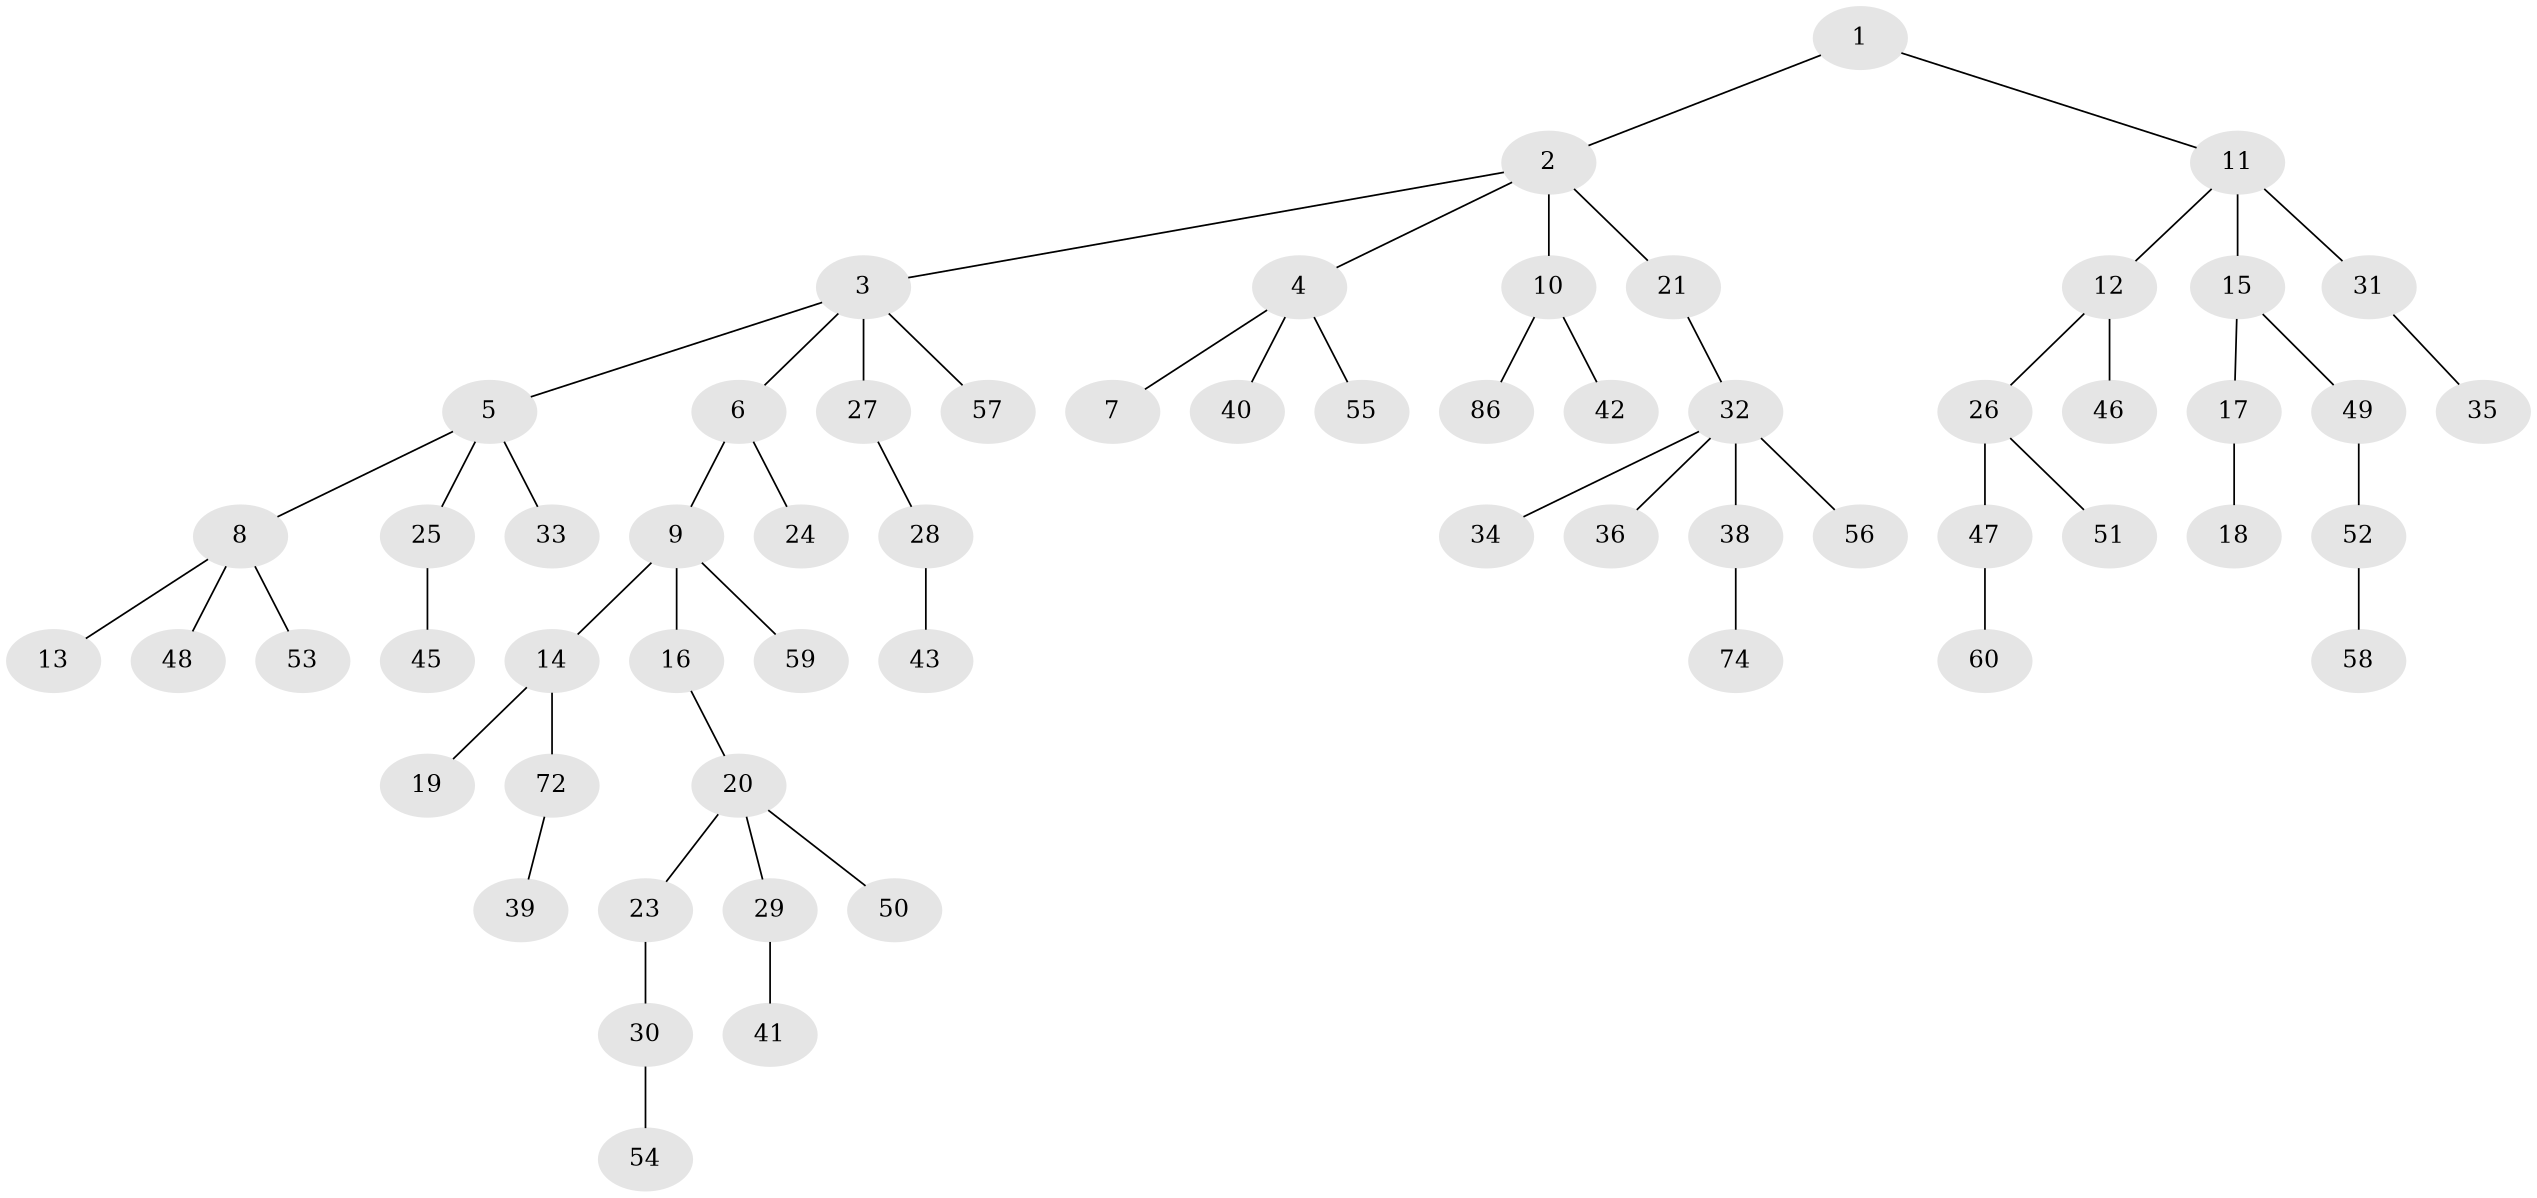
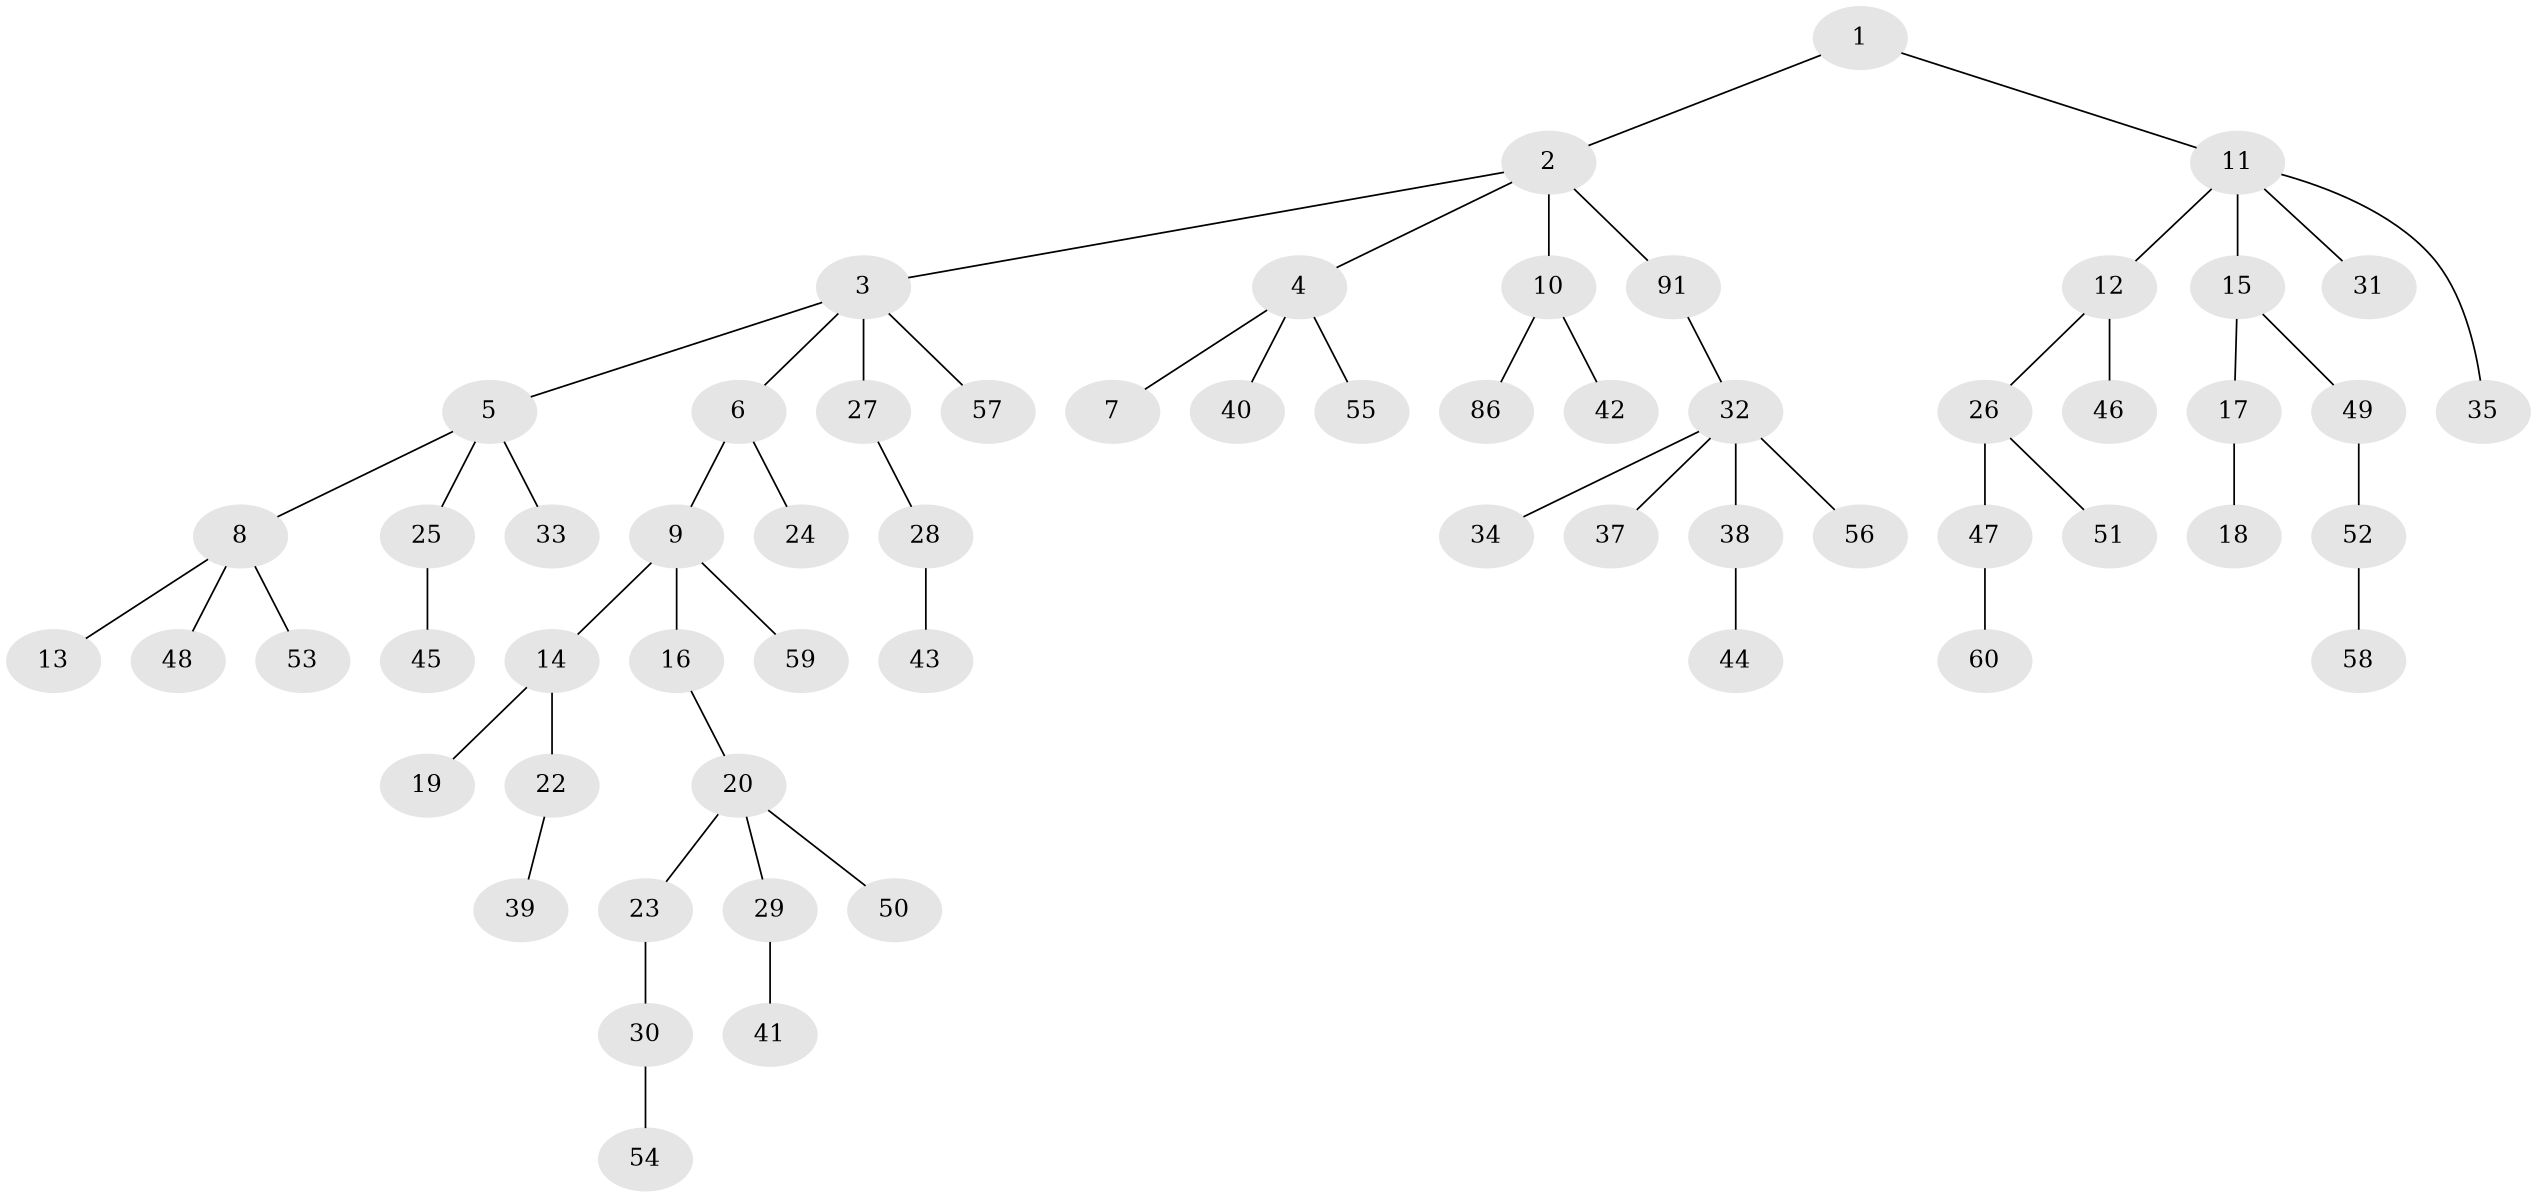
  graph {
    node [color=gray90 style=filled]
    1
    2
    11
    3
    4
    10
-   21
+   21 [label=91]
    12
    15
    31
    35
    5
    6
    27
    57
    7
    40
    55
    n19 [label=86]
    42
    32
    8
    25
    33
    9
    24
    28
    13
    48
    53
    45
    14
    16
    59
    19
-   22 [label=72]
+   22
    20
    26
    46
    17
    49
    47
    51
    39
    18
    52
    23
    29
    50
    30
    41
    34
-   37 [label=36]
+   37
    38
    56
    54
    60
    43
-   44 [label=74]
+   44
    58
    1 -- 2
    1 -- 11
    2 -- 3
    2 -- 4
    2 -- 10
    2 -- 21
    11 -- 12
    11 -- 15
    11 -- 31
-   31 -- 35
+   11 -- 35
    3 -- 5
    3 -- 6
    3 -- 27
    3 -- 57
    4 -- 7
    4 -- 40
    4 -- 55
    10 -- n19
    10 -- 42
    21 -- 32
    12 -- 26
    12 -- 46
    15 -- 17
    15 -- 49
    5 -- 8
    5 -- 25
    5 -- 33
    6 -- 9
    6 -- 24
    27 -- 28
    32 -- 34
    32 -- 37
    32 -- 38
    32 -- 56
    8 -- 13
    8 -- 48
    8 -- 53
    25 -- 45
    9 -- 14
    9 -- 16
    9 -- 59
    28 -- 43
    14 -- 19
    14 -- 22
    16 -- 20
    22 -- 39
    20 -- 23
    20 -- 29
    20 -- 50
    26 -- 47
    26 -- 51
    17 -- 18
    49 -- 52
    47 -- 60
    52 -- 58
    23 -- 30
    29 -- 41
    30 -- 54
    38 -- 44
  }
